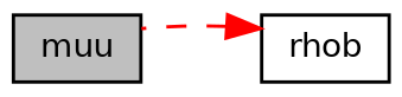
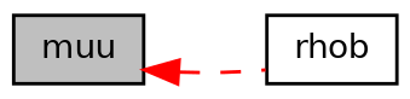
  digraph {
    rankdir=LR
    node [color=black fontname=Helvetica fontsize=10 shape=record]
    n1 [fillcolor=grey75 fontcolor=black height=0.2 label=muu style=filled width=0.4]
    n2 [height=0.2 label=rhob width=0.4]
-   n2 -> n1 [color=red dir=back fontname=Helvetica fontsize=10 labelfontname=Helvetica labelfontsize=10 style=dashed]
+   n1 -> n2 [color=red dir=back fontname=Helvetica fontsize=10 labelfontname=Helvetica labelfontsize=10 style=dashed]
  }
